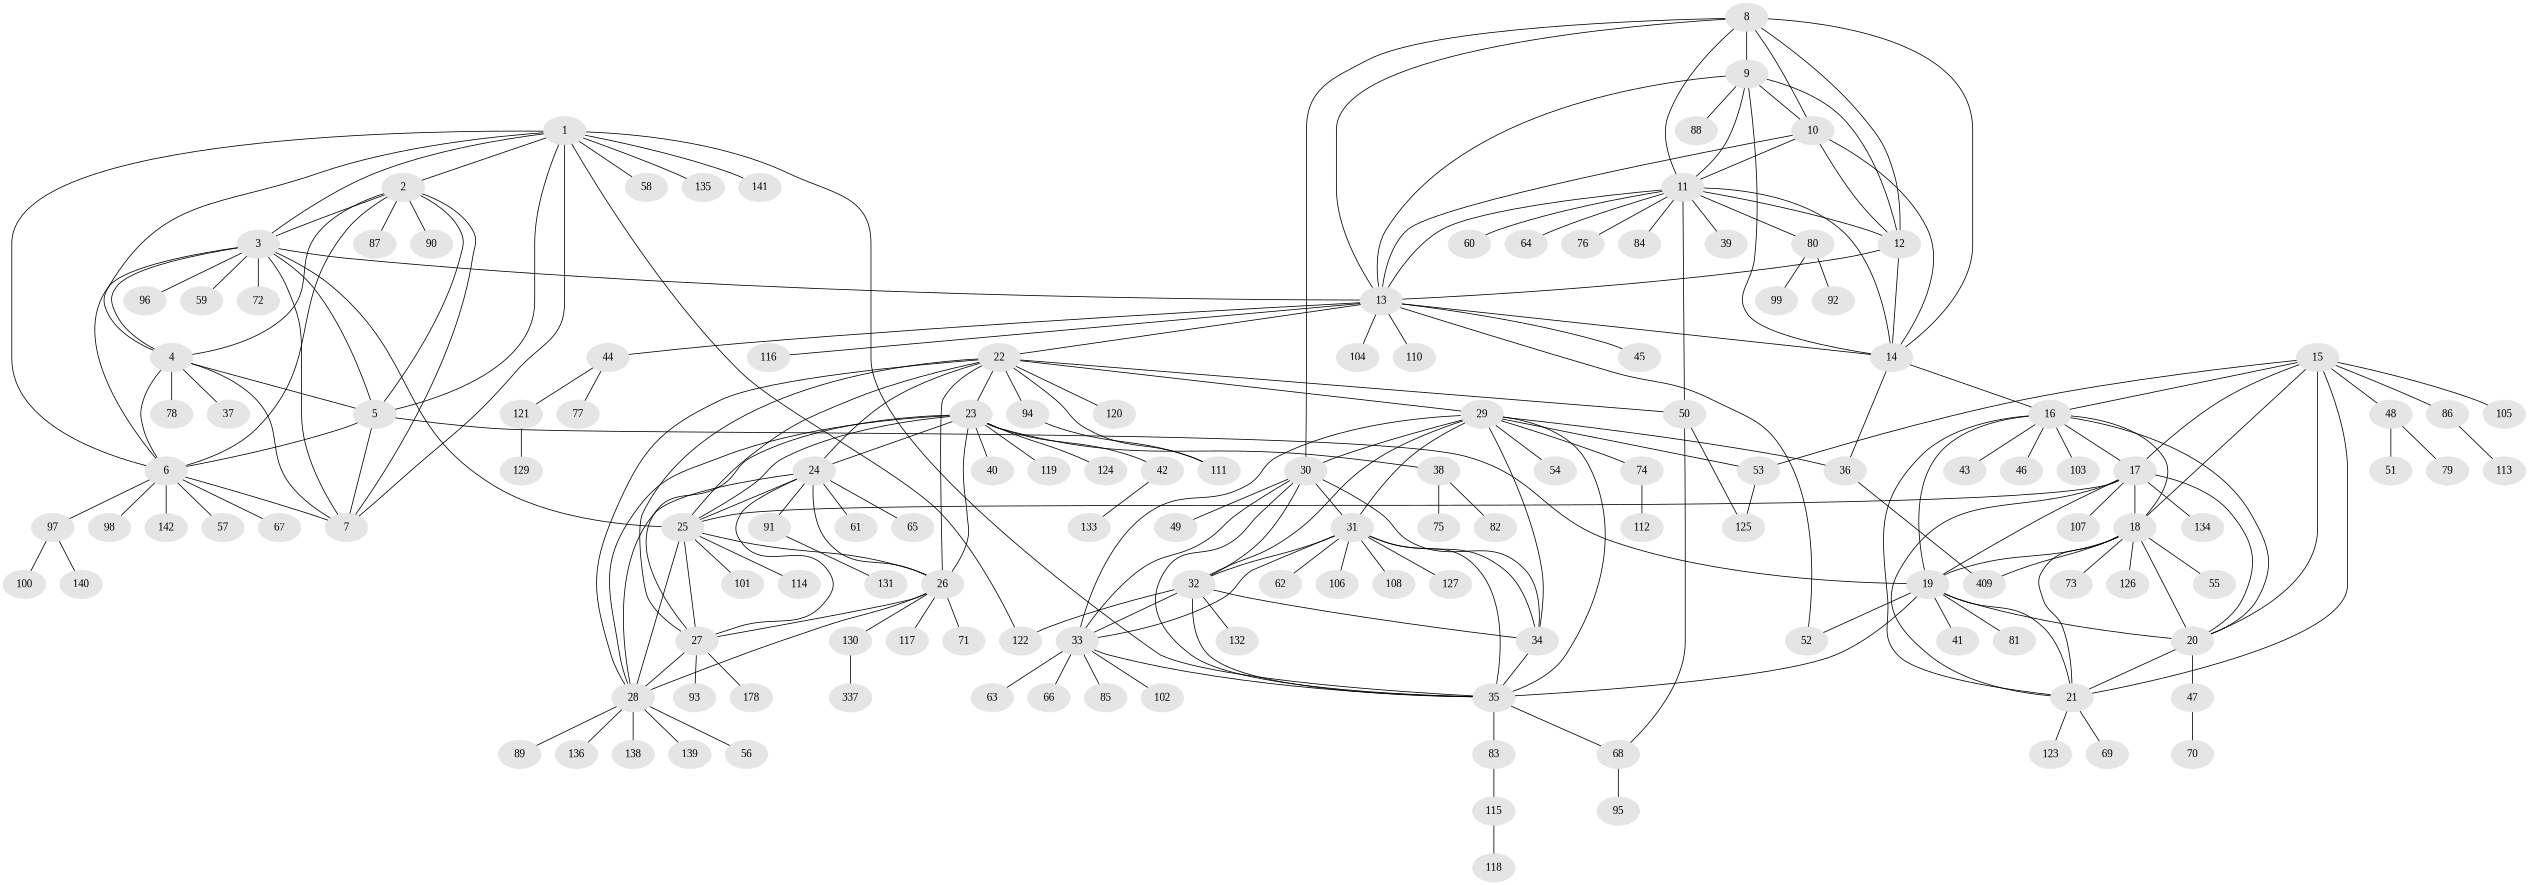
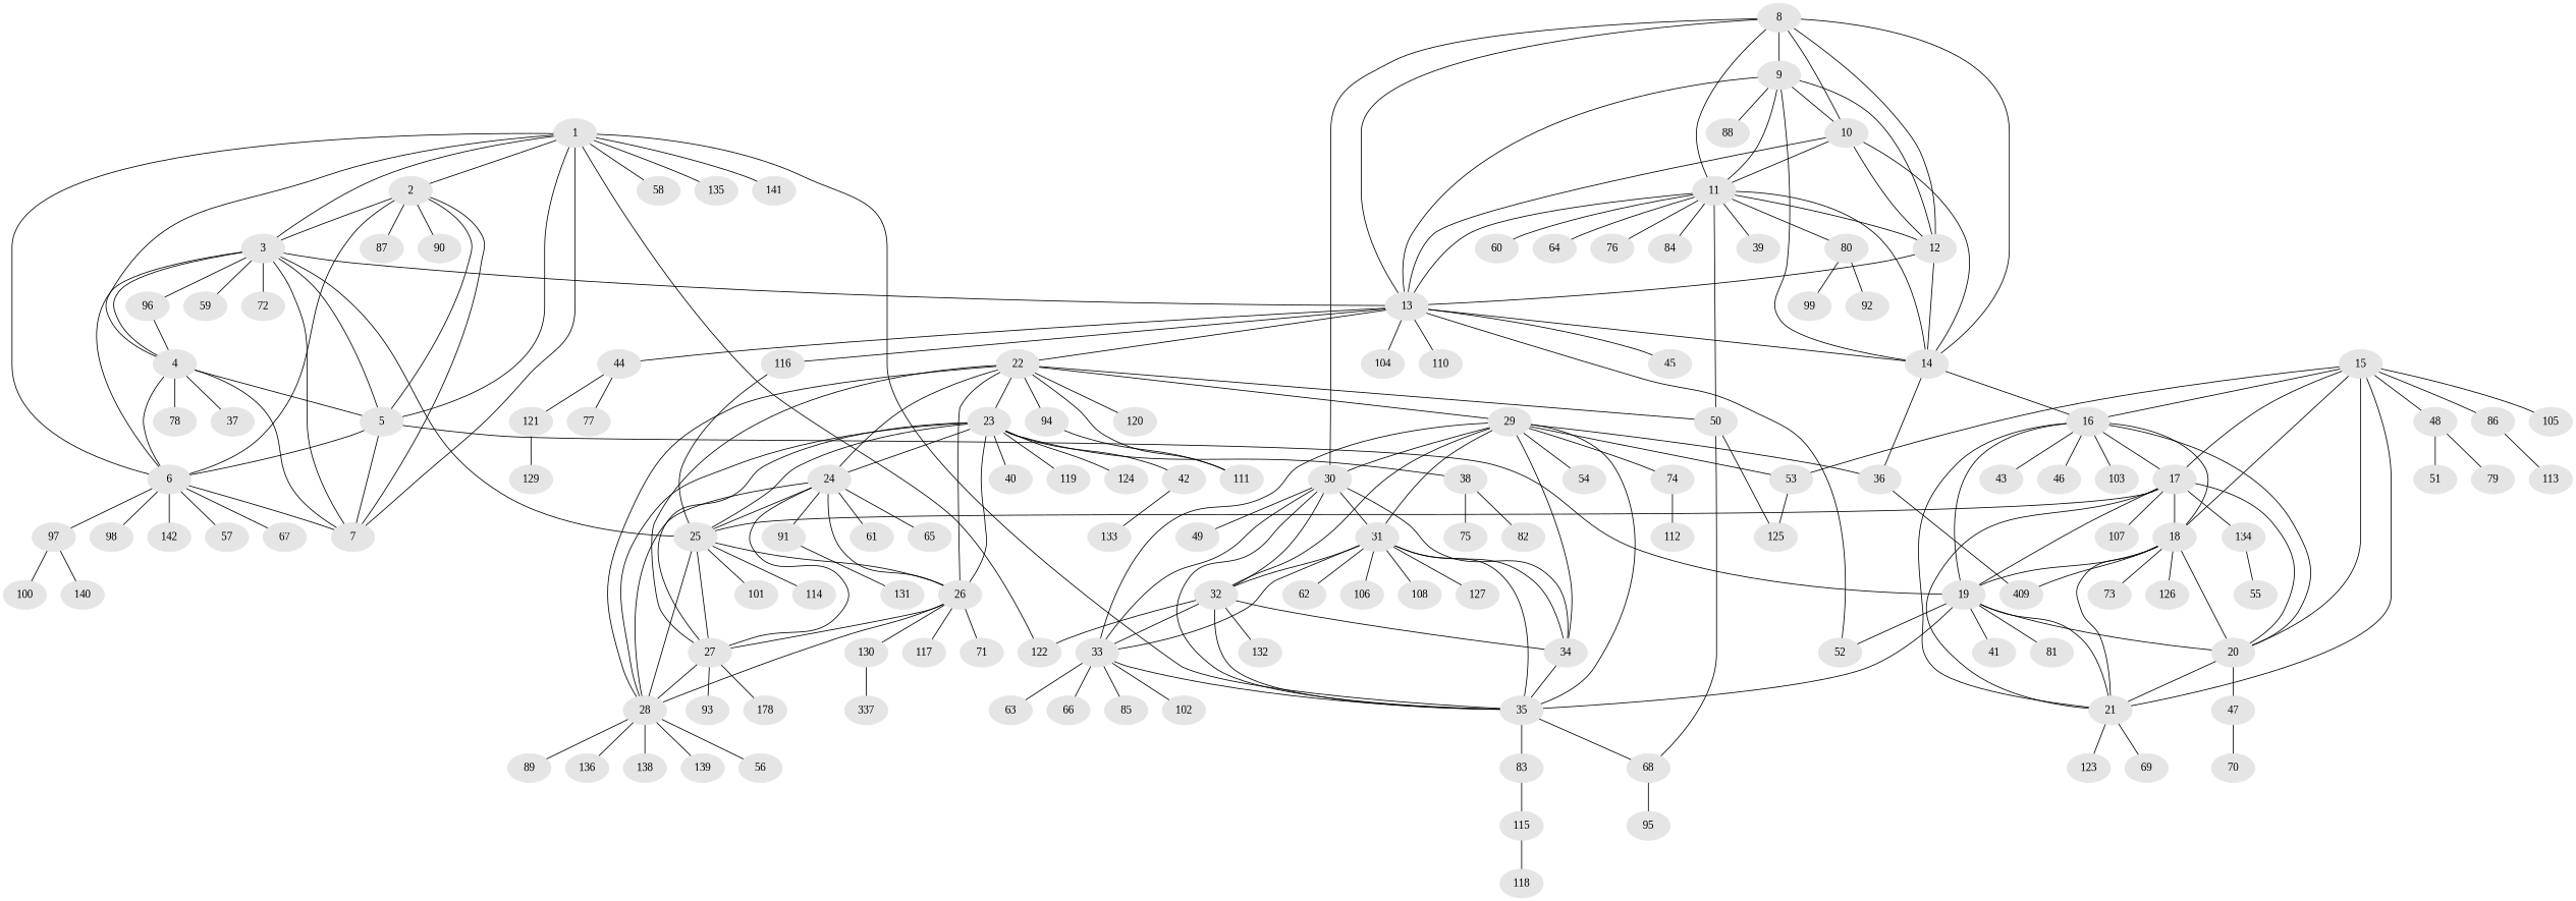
  graph {
    fontname="Liberation Serif"
    node [color=gray90 fontname="Liberation Serif" style=filled]
    edge [fontname="Liberation Serif"]
    1
    2
    3
    4
    5
    6
    7
    35
    58
    122
    135
    141
    87
    90
    13
    25
    59
    72
    96
    37
    78
    19
    57
    67
    97
    98
    142
    68
    83
    14
    22
    44
    45
    52
    104
    110
    116
    26
    27
    28
    101
    114
    20
    21
    41
    81
    100
    140
    8
    9
    10
    11
    12
    30
    88
    39
    50
    60
    64
    76
    80
    84
    16
    36
    31
    32
    33
    34
    49
    125
    92
    99
    23
    24
    29
    94
    111
    120
    77
    121
    17
    18
    43
    46
    103
    n86 [label=409]
    15
    48
    53
    86
    105
    107
    134
    55
    73
    126
    47
    69
    123
    51
    79
    113
    70
    38
    40
    42
    119
    124
    61
    65
    91
    71
    117
    130
    93
    n116 [label=178]
    56
    89
    136
    138
    139
    54
    74
    75
    82
    133
    131
    n128 [label=337]
    62
    106
    108
    127
    132
    63
    66
    85
    102
    112
    95
    115
    129
    118
    1 -- 2
    1 -- 3
    1 -- 4
    1 -- 5
    1 -- 6
    1 -- 7
    1 -- 35
    1 -- 58
    1 -- 122
    1 -- 135
    1 -- 141
    2 -- 3
-   2 -- 4
+   96 -- 4
    2 -- 5
    2 -- 6
    2 -- 7
    2 -- 87
    2 -- 90
    3 -- 4
    3 -- 5
    3 -- 6
    3 -- 7
    3 -- 13
    3 -- 25
    3 -- 59
    3 -- 72
    3 -- 96
    4 -- 5
    4 -- 6
    4 -- 7
    4 -- 37
    4 -- 78
    5 -- 6
    5 -- 7
    5 -- 19
    6 -- 7
    6 -- 57
    6 -- 67
    6 -- 97
    6 -- 98
    6 -- 142
    35 -- 68
    35 -- 83
    13 -- 14
    13 -- 22
    13 -- 44
    13 -- 45
    13 -- 52
    13 -- 104
    13 -- 110
    13 -- 116
    25 -- 26
    25 -- 27
    25 -- 28
    25 -- 101
    25 -- 114
    19 -- 35
    19 -- 52
    19 -- 20
    19 -- 21
    19 -- 41
    19 -- 81
    97 -- 100
    97 -- 140
    68 -- 95
    83 -- 115
    14 -- 16
    14 -- 36
-   22 -- 25
+   116 -- 25
    22 -- 26
    22 -- 27
    22 -- 28
    22 -- 50
    22 -- 23
    22 -- 24
    22 -- 29
    22 -- 94
    22 -- 111
    22 -- 120
    44 -- 77
    44 -- 121
    26 -- 27
    26 -- 28
    26 -- 71
    26 -- 117
    26 -- 130
    27 -- 28
    27 -- 93
    27 -- n116
    28 -- 56
    28 -- 89
    28 -- 136
    28 -- 138
    28 -- 139
    20 -- 21
    20 -- 47
    21 -- 69
    21 -- 123
    8 -- 13
    8 -- 14
    8 -- 9
    8 -- 10
    8 -- 11
    8 -- 12
    8 -- 30
    9 -- 13
    9 -- 14
    9 -- 10
    9 -- 11
    9 -- 12
    9 -- 88
    10 -- 13
    10 -- 14
    10 -- 11
    10 -- 12
    11 -- 13
    11 -- 14
    11 -- 12
    11 -- 39
    11 -- 50
    11 -- 60
    11 -- 64
    11 -- 76
    11 -- 80
    11 -- 84
    12 -- 13
    12 -- 14
    30 -- 35
    30 -- 31
    30 -- 32
    30 -- 33
    30 -- 34
    30 -- 49
    50 -- 68
    50 -- 125
    80 -- 92
    80 -- 99
    16 -- 19
    16 -- 20
    16 -- 21
    16 -- 17
    16 -- 18
    16 -- 43
    16 -- 46
    16 -- 103
    36 -- n86
    31 -- 35
    31 -- 32
    31 -- 33
    31 -- 34
    31 -- 62
    31 -- 106
    31 -- 108
    31 -- 127
    32 -- 35
    32 -- 122
    32 -- 33
    32 -- 34
    32 -- 132
    33 -- 35
    33 -- 63
    33 -- 66
    33 -- 85
    33 -- 102
    34 -- 35
    23 -- 25
    23 -- 26
    23 -- 27
    23 -- 28
    23 -- 24
    23 -- 38
    23 -- 40
    23 -- 42
    23 -- 119
    23 -- 124
    24 -- 25
    24 -- 26
    24 -- 27
    24 -- 28
    24 -- 61
    24 -- 65
    24 -- 91
    29 -- 35
    29 -- 30
    29 -- 36
    29 -- 31
    29 -- 32
    29 -- 33
    29 -- 34
    29 -- 53
    29 -- 54
    29 -- 74
    94 -- 111
    121 -- 129
    17 -- 25
    17 -- 19
    17 -- 20
    17 -- 21
    17 -- 18
    17 -- 107
    17 -- 134
    18 -- 19
    18 -- 20
    18 -- 21
    18 -- n86
-   18 -- 55
+   134 -- 55
    18 -- 73
    18 -- 126
    15 -- 20
    15 -- 21
    15 -- 16
    15 -- 17
    15 -- 18
    15 -- 48
    15 -- 53
    15 -- 86
    15 -- 105
    48 -- 51
    48 -- 79
    53 -- 125
    86 -- 113
    47 -- 70
    38 -- 75
    38 -- 82
    42 -- 133
    91 -- 131
    130 -- n128
    74 -- 112
    115 -- 118
  }
